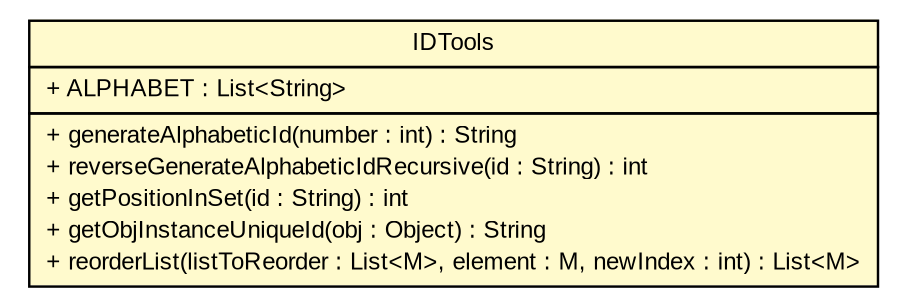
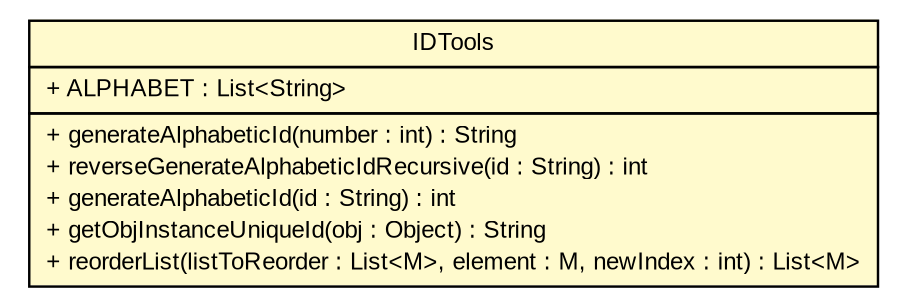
  digraph {
    nodesep=0.25
    ranksep=0.5
-   n1 [fontcolor=black fontname=arial fontsize=10.0 label=<<table title="gov.sandia.cf.tools.IDTools" border="0" cellborder="1" cellspacing="0" cellpadding="2" port="p" bgcolor="lemonChiffon" href="./IDTools.html"> 		<tr><td><table border="0" cellspacing="0" cellpadding="1"> <tr><td align="center" balign="center"> IDTools </td></tr> 		</table></td></tr> 		<tr><td><table border="0" cellspacing="0" cellpadding="1"> <tr><td align="left" balign="left"> + ALPHABET : List&lt;String&gt; </td></tr> 		</table></td></tr> 		<tr><td><table border="0" cellspacing="0" cellpadding="1"> <tr><td align="left" balign="left"> + generateAlphabeticId(number : int) : String </td></tr> <tr><td align="left" balign="left"> + reverseGenerateAlphabeticIdRecursive(id : String) : int </td></tr> <tr><td align="left" balign="left"> + getPositionInSet(id : String) : int </td></tr> <tr><td align="left" balign="left"> + getObjInstanceUniqueId(obj : Object) : String </td></tr> <tr><td align="left" balign="left"> + reorderList(listToReorder : List&lt;M&gt;, element : M, newIndex : int) : List&lt;M&gt; </td></tr> 		</table></td></tr> 		</table>> shape=plaintext]
+   n1 [fontcolor=black fontname=arial fontsize=10.0 label=<<table title="gov.sandia.cf.tools.IDTools" border="0" cellborder="1" cellspacing="0" cellpadding="2" port="p" bgcolor="lemonChiffon" href="./IDTools.html"> 		<tr><td><table border="0" cellspacing="0" cellpadding="1"> <tr><td align="center" balign="center"> IDTools </td></tr> 		</table></td></tr> 		<tr><td><table border="0" cellspacing="0" cellpadding="1"> <tr><td align="left" balign="left"> + ALPHABET : List&lt;String&gt; </td></tr> 		</table></td></tr> 		<tr><td><table border="0" cellspacing="0" cellpadding="1"> <tr><td align="left" balign="left"> + generateAlphabeticId(number : int) : String </td></tr> <tr><td align="left" balign="left"> + reverseGenerateAlphabeticIdRecursive(id : String) : int </td></tr> <tr><td align="left" balign="left"> + generateAlphabeticId(id : String) : int </td></tr> <tr><td align="left" balign="left"> + getObjInstanceUniqueId(obj : Object) : String </td></tr> <tr><td align="left" balign="left"> + reorderList(listToReorder : List&lt;M&gt;, element : M, newIndex : int) : List&lt;M&gt; </td></tr> 		</table></td></tr> 		</table>> shape=plaintext]
  }
